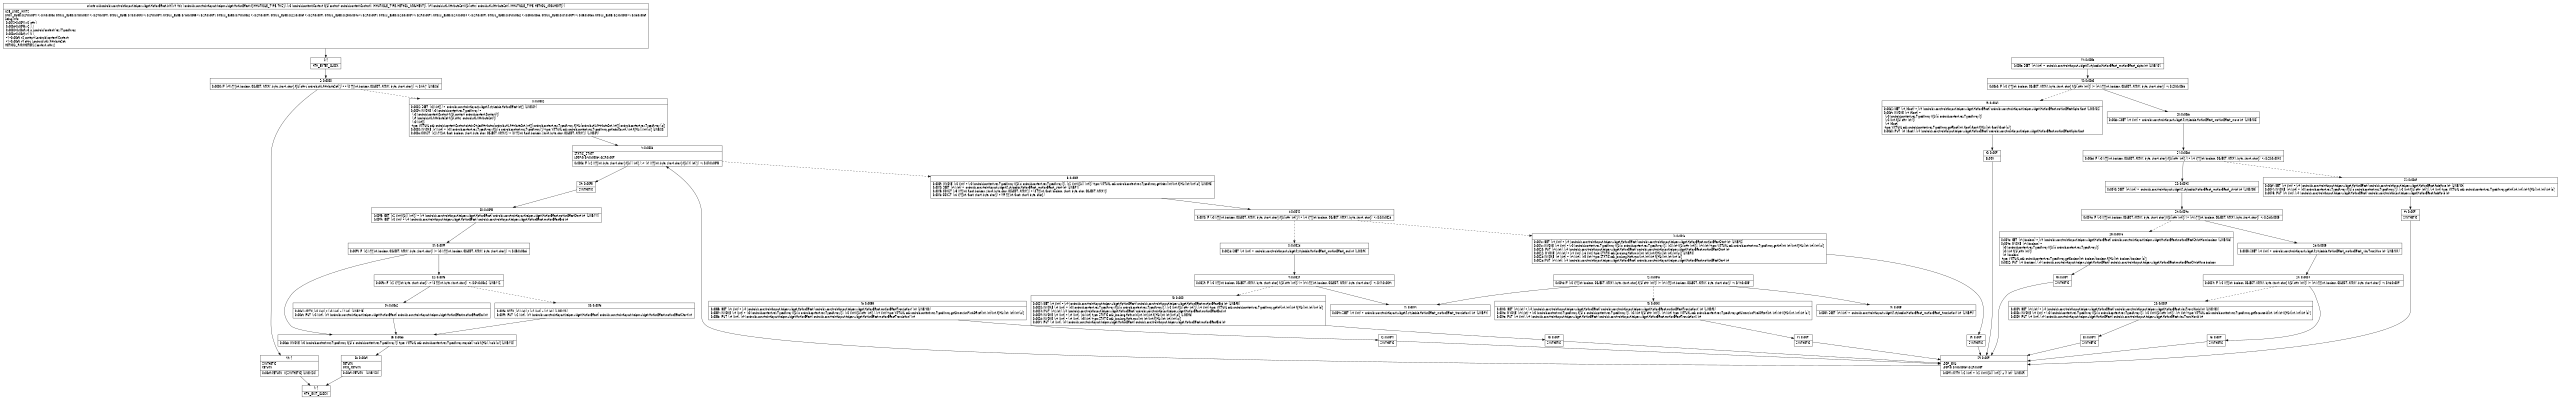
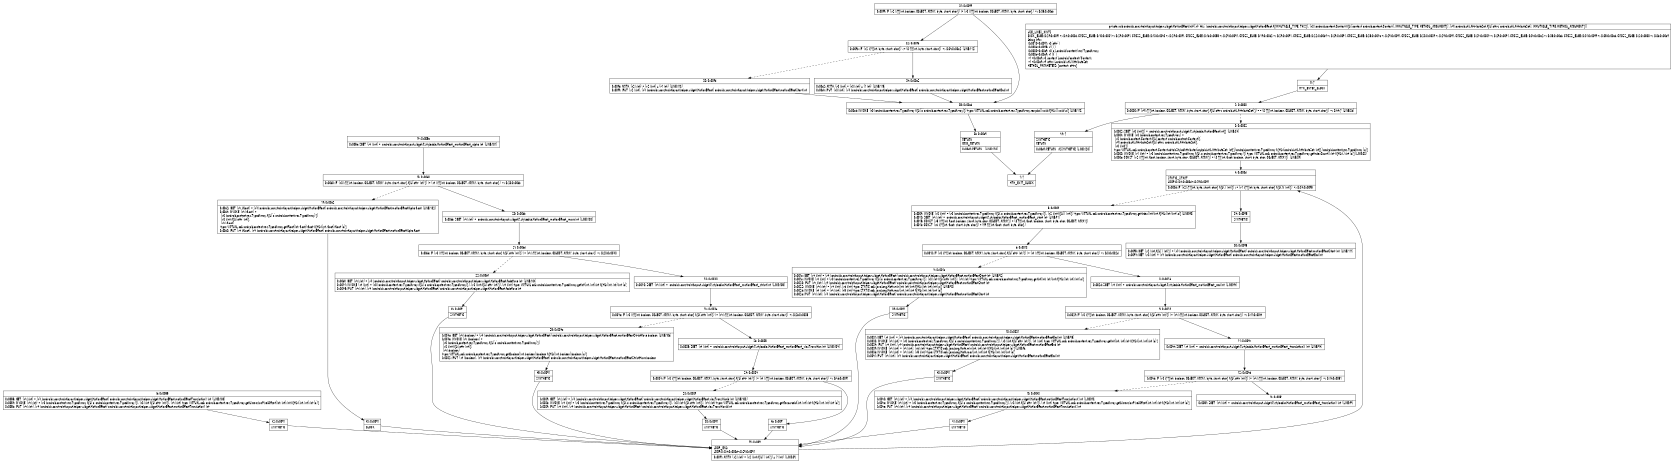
  digraph {
    fontname="Patrick Hand"
    node [fontname="Patrick Hand" shape=record]
    edge [fontname="Patrick Hand"]
    n1 [label="{0\:\ ?|MTH_ENTER_BLOCK\l}"]
    n2 [label="{2\:\ 0x0000|0x0000: IF  (r9 I:??[int, boolean, OBJECT, ARRAY, byte, short, char] A[D('attrs' android.util.AttributeSet)]) == (0 ??[int, boolean, OBJECT, ARRAY, byte, short, char])  \-\> B:47:?  (LINE:86)\l}"]
    n3 [label="{3\:\ 0x0002|0x0002: SGET  (r0 I:int[]) =  androidx.constraintlayout.widget.R.styleable.MotionEffect int[]  (LINE:87)\l0x0004: INVOKE  (r0 I:android.content.res.TypedArray) = \l  (r8 I:android.content.Context A[D('context' android.content.Context)])\l  (r9 I:android.util.AttributeSet A[D('attrs' android.util.AttributeSet)])\l  (r0 I:int[])\l type: VIRTUAL call: android.content.Context.obtainStyledAttributes(android.util.AttributeSet, int[]):android.content.res.TypedArray A[MD:(android.util.AttributeSet, int[]):android.content.res.TypedArray (c)]\l0x0008: INVOKE  (r1 I:int) = (r0 I:android.content.res.TypedArray A[D('a' android.content.res.TypedArray)]) type: VIRTUAL call: android.content.res.TypedArray.getIndexCount():int A[MD:():int (c)] (LINE:88)\l0x000c: CONST  (r2 I:??[int, float, boolean, short, byte, char, OBJECT, ARRAY]) = (0 ??[int, float, boolean, short, byte, char, OBJECT, ARRAY])  (LINE:89)\l}"]
    n4 [label="{47\:\ ?|SYNTHETIC\lRETURN\l|0x00a9: RETURN   A[SYNTHETIC] (LINE:120)\l}"]
    n5 [label="{4\:\ 0x000d|STATIC_START\lLOOP:0: B:4:0x000d\-\>B:29:0x0091\l|0x000d: IF  (r2 I:??[int, byte, short, char] A[D('i' int)]) \>= (r1 I:??[int, byte, short, char] A[D('N' int)])  \-\> B:37:0x0095 \l}"]
    n6 [label="{1\:\ ?|MTH_EXIT_BLOCK\l}"]
    n7 [label="{5\:\ 0x000f|0x000f: INVOKE  (r3 I:int) = (r0 I:android.content.res.TypedArray A[D('a' android.content.res.TypedArray)]), (r2 I:int A[D('i' int)]) type: VIRTUAL call: android.content.res.TypedArray.getIndex(int):int A[MD:(int):int (c)] (LINE:90)\l0x0013: SGET  (r4 I:int) =  androidx.constraintlayout.widget.R.styleable.MotionEffect_motionEffect_start int  (LINE:91)\l0x0015: CONST  (r5 I:??[int, float, boolean, short, byte, char, OBJECT, ARRAY]) = (0 ??[int, float, boolean, short, byte, char, OBJECT, ARRAY]) \l0x0016: CONST  (r6 I:??[int, float, short, byte, char]) = (99 ??[int, float, short, byte, char]) \l}"]
    n8 [label="{37\:\ 0x0095|SYNTHETIC\l}"]
    n9 [label="{6\:\ 0x0018|0x0018: IF  (r3 I:??[int, boolean, OBJECT, ARRAY, byte, short, char] A[D('attr' int)]) != (r4 I:??[int, boolean, OBJECT, ARRAY, byte, short, char])  \-\> B:8:0x002d \l}"]
    n10 [label="{30\:\ 0x0095|0x0095: IGET  (r2 I:int A[D('i' int)]) = (r7 I:androidx.constraintlayout.helper.widget.MotionEffect) androidx.constraintlayout.helper.widget.MotionEffect.motionEffectStart int  (LINE:111)\l0x0097: IGET  (r3 I:int) = (r7 I:androidx.constraintlayout.helper.widget.MotionEffect) androidx.constraintlayout.helper.widget.MotionEffect.motionEffectEnd int \l}"]
    n11 [label="{7\:\ 0x001a|0x001a: IGET  (r4 I:int) = (r7 I:androidx.constraintlayout.helper.widget.MotionEffect) androidx.constraintlayout.helper.widget.MotionEffect.motionEffectStart int  (LINE:92)\l0x001c: INVOKE  (r4 I:int) = (r0 I:android.content.res.TypedArray A[D('a' android.content.res.TypedArray)]), (r3 I:int A[D('attr' int)]), (r4 I:int) type: VIRTUAL call: android.content.res.TypedArray.getInt(int, int):int A[MD:(int, int):int (c)]\l0x0020: IPUT  (r4 I:int), (r7 I:androidx.constraintlayout.helper.widget.MotionEffect) androidx.constraintlayout.helper.widget.MotionEffect.motionEffectStart int \l0x0022: INVOKE  (r4 I:int) = (r4 I:int), (r6 I:int) type: STATIC call: java.lang.Math.min(int, int):int A[MD:(int, int):int (c)] (LINE:93)\l0x0026: INVOKE  (r4 I:int) = (r4 I:int), (r5 I:int) type: STATIC call: java.lang.Math.max(int, int):int A[MD:(int, int):int (c)]\l0x002a: IPUT  (r4 I:int), (r7 I:androidx.constraintlayout.helper.widget.MotionEffect) androidx.constraintlayout.helper.widget.MotionEffect.motionEffectStart int \l}"]
    n12 [label="{8\:\ 0x002d|0x002d: SGET  (r4 I:int) =  androidx.constraintlayout.widget.R.styleable.MotionEffect_motionEffect_end int  (LINE:94)\l}"]
    n13 [label="{39\:\ 0x0091|SYNTHETIC\l}"]
    n14 [label="{9\:\ 0x002f|0x002f: IF  (r3 I:??[int, boolean, OBJECT, ARRAY, byte, short, char] A[D('attr' int)]) != (r4 I:??[int, boolean, OBJECT, ARRAY, byte, short, char])  \-\> B:11:0x0044 \l}"]
    n15 [label="{29\:\ 0x0091|LOOP_END\lLOOP:0: B:4:0x000d\-\>B:29:0x0091\l|0x0091: ARITH  (r2 I:int) = (r2 I:int A[D('i' int)]) + (1 int)  (LINE:89)\l}"]
    n16 [label="{10\:\ 0x0031|0x0031: IGET  (r4 I:int) = (r7 I:androidx.constraintlayout.helper.widget.MotionEffect) androidx.constraintlayout.helper.widget.MotionEffect.motionEffectEnd int  (LINE:95)\l0x0033: INVOKE  (r4 I:int) = (r0 I:android.content.res.TypedArray A[D('a' android.content.res.TypedArray)]), (r3 I:int A[D('attr' int)]), (r4 I:int) type: VIRTUAL call: android.content.res.TypedArray.getInt(int, int):int A[MD:(int, int):int (c)]\l0x0037: IPUT  (r4 I:int), (r7 I:androidx.constraintlayout.helper.widget.MotionEffect) androidx.constraintlayout.helper.widget.MotionEffect.motionEffectEnd int \l0x0039: INVOKE  (r4 I:int) = (r4 I:int), (r6 I:int) type: STATIC call: java.lang.Math.min(int, int):int A[MD:(int, int):int (c)] (LINE:96)\l0x003d: INVOKE  (r4 I:int) = (r4 I:int), (r5 I:int) type: STATIC call: java.lang.Math.max(int, int):int A[MD:(int, int):int (c)]\l0x0041: IPUT  (r4 I:int), (r7 I:androidx.constraintlayout.helper.widget.MotionEffect) androidx.constraintlayout.helper.widget.MotionEffect.motionEffectEnd int \l}"]
    n17 [label="{11\:\ 0x0044|0x0044: SGET  (r4 I:int) =  androidx.constraintlayout.widget.R.styleable.MotionEffect_motionEffect_translationX int  (LINE:97)\l}"]
    n18 [label="{40\:\ 0x0091|SYNTHETIC\l}"]
    n19 [label="{12\:\ 0x0046|0x0046: IF  (r3 I:??[int, boolean, OBJECT, ARRAY, byte, short, char] A[D('attr' int)]) != (r4 I:??[int, boolean, OBJECT, ARRAY, byte, short, char])  \-\> B:14:0x0051 \l}"]
    n20 [label="{13\:\ 0x0048|0x0048: IGET  (r4 I:int) = (r7 I:androidx.constraintlayout.helper.widget.MotionEffect) androidx.constraintlayout.helper.widget.MotionEffect.motionEffectTranslationX int  (LINE:98)\l0x004a: INVOKE  (r4 I:int) = (r0 I:android.content.res.TypedArray A[D('a' android.content.res.TypedArray)]), (r3 I:int A[D('attr' int)]), (r4 I:int) type: VIRTUAL call: android.content.res.TypedArray.getDimensionPixelOffset(int, int):int A[MD:(int, int):int (c)]\l0x004e: IPUT  (r4 I:int), (r7 I:androidx.constraintlayout.helper.widget.MotionEffect) androidx.constraintlayout.helper.widget.MotionEffect.motionEffectTranslationX int \l}"]
    n21 [label="{14\:\ 0x0051|0x0051: SGET  (r4 I:int) =  androidx.constraintlayout.widget.R.styleable.MotionEffect_motionEffect_translationY int  (LINE:99)\l}"]
    n22 [label="{41\:\ 0x0091|SYNTHETIC\l}"]
    n23 [label="{16\:\ 0x0055|0x0055: IGET  (r4 I:int) = (r7 I:androidx.constraintlayout.helper.widget.MotionEffect) androidx.constraintlayout.helper.widget.MotionEffect.motionEffectTranslationY int  (LINE:100)\l0x0057: INVOKE  (r4 I:int) = (r0 I:android.content.res.TypedArray A[D('a' android.content.res.TypedArray)]), (r3 I:int A[D('attr' int)]), (r4 I:int) type: VIRTUAL call: android.content.res.TypedArray.getDimensionPixelOffset(int, int):int A[MD:(int, int):int (c)]\l0x005b: IPUT  (r4 I:int), (r7 I:androidx.constraintlayout.helper.widget.MotionEffect) androidx.constraintlayout.helper.widget.MotionEffect.motionEffectTranslationY int \l}"]
    n24 [label="{42\:\ 0x0091|SYNTHETIC\l}"]
    n25 [label="{17\:\ 0x005e|0x005e: SGET  (r4 I:int) =  androidx.constraintlayout.widget.R.styleable.MotionEffect_motionEffect_alpha int  (LINE:101)\l}"]
    n26 [label="{18\:\ 0x0060|0x0060: IF  (r3 I:??[int, boolean, OBJECT, ARRAY, byte, short, char] A[D('attr' int)]) != (r4 I:??[int, boolean, OBJECT, ARRAY, byte, short, char])  \-\> B:20:0x006b \l}"]
    n27 [label="{19\:\ 0x0062|0x0062: IGET  (r4 I:float) = (r7 I:androidx.constraintlayout.helper.widget.MotionEffect) androidx.constraintlayout.helper.widget.MotionEffect.motionEffectAlpha float  (LINE:102)\l0x0064: INVOKE  (r4 I:float) = \l  (r0 I:android.content.res.TypedArray A[D('a' android.content.res.TypedArray)])\l  (r3 I:int A[D('attr' int)])\l  (r4 I:float)\l type: VIRTUAL call: android.content.res.TypedArray.getFloat(int, float):float A[MD:(int, float):float (c)]\l0x0068: IPUT  (r4 I:float), (r7 I:androidx.constraintlayout.helper.widget.MotionEffect) androidx.constraintlayout.helper.widget.MotionEffect.motionEffectAlpha float \l}"]
    n28 [label="{20\:\ 0x006b|0x006b: SGET  (r4 I:int) =  androidx.constraintlayout.widget.R.styleable.MotionEffect_motionEffect_move int  (LINE:103)\l}"]
    n29 [label="{43\:\ 0x0091|BLOCK\l}"]
    n30 [label="{21\:\ 0x006d|0x006d: IF  (r3 I:??[int, boolean, OBJECT, ARRAY, byte, short, char] A[D('attr' int)]) != (r4 I:??[int, boolean, OBJECT, ARRAY, byte, short, char])  \-\> B:23:0x0078 \l}"]
    n31 [label="{22\:\ 0x006f|0x006f: IGET  (r4 I:int) = (r7 I:androidx.constraintlayout.helper.widget.MotionEffect) androidx.constraintlayout.helper.widget.MotionEffect.fadeMove int  (LINE:104)\l0x0071: INVOKE  (r4 I:int) = (r0 I:android.content.res.TypedArray A[D('a' android.content.res.TypedArray)]), (r3 I:int A[D('attr' int)]), (r4 I:int) type: VIRTUAL call: android.content.res.TypedArray.getInt(int, int):int A[MD:(int, int):int (c)]\l0x0075: IPUT  (r4 I:int), (r7 I:androidx.constraintlayout.helper.widget.MotionEffect) androidx.constraintlayout.helper.widget.MotionEffect.fadeMove int \l}"]
    n32 [label="{23\:\ 0x0078|0x0078: SGET  (r4 I:int) =  androidx.constraintlayout.widget.R.styleable.MotionEffect_motionEffect_strict int  (LINE:105)\l}"]
    n33 [label="{44\:\ 0x0091|SYNTHETIC\l}"]
    n34 [label="{24\:\ 0x007a|0x007a: IF  (r3 I:??[int, boolean, OBJECT, ARRAY, byte, short, char] A[D('attr' int)]) != (r4 I:??[int, boolean, OBJECT, ARRAY, byte, short, char])  \-\> B:26:0x0085 \l}"]
    n35 [label="{25\:\ 0x007c|0x007c: IGET  (r4 I:boolean) = (r7 I:androidx.constraintlayout.helper.widget.MotionEffect) androidx.constraintlayout.helper.widget.MotionEffect.motionEffectStrictMove boolean  (LINE:106)\l0x007e: INVOKE  (r4 I:boolean) = \l  (r0 I:android.content.res.TypedArray A[D('a' android.content.res.TypedArray)])\l  (r3 I:int A[D('attr' int)])\l  (r4 I:boolean)\l type: VIRTUAL call: android.content.res.TypedArray.getBoolean(int, boolean):boolean A[MD:(int, boolean):boolean (c)]\l0x0082: IPUT  (r4 I:boolean), (r7 I:androidx.constraintlayout.helper.widget.MotionEffect) androidx.constraintlayout.helper.widget.MotionEffect.motionEffectStrictMove boolean \l}"]
    n36 [label="{26\:\ 0x0085|0x0085: SGET  (r4 I:int) =  androidx.constraintlayout.widget.R.styleable.MotionEffect_motionEffect_viewTransition int  (LINE:107)\l}"]
    n37 [label="{45\:\ 0x0091|SYNTHETIC\l}"]
    n38 [label="{27\:\ 0x0087|0x0087: IF  (r3 I:??[int, boolean, OBJECT, ARRAY, byte, short, char] A[D('attr' int)]) != (r4 I:??[int, boolean, OBJECT, ARRAY, byte, short, char])  \-\> B:46:0x0091 \l}"]
    n39 [label="{28\:\ 0x0089|0x0089: IGET  (r4 I:int) = (r7 I:androidx.constraintlayout.helper.widget.MotionEffect) androidx.constraintlayout.helper.widget.MotionEffect.viewTransitionId int  (LINE:108)\l0x008b: INVOKE  (r4 I:int) = (r0 I:android.content.res.TypedArray A[D('a' android.content.res.TypedArray)]), (r3 I:int A[D('attr' int)]), (r4 I:int) type: VIRTUAL call: android.content.res.TypedArray.getResourceId(int, int):int A[MD:(int, int):int (c)]\l0x008f: IPUT  (r4 I:int), (r7 I:androidx.constraintlayout.helper.widget.MotionEffect) androidx.constraintlayout.helper.widget.MotionEffect.viewTransitionId int \l}"]
    n40 [label="{46\:\ 0x0091|SYNTHETIC\l}"]
    n41 [label="{38\:\ 0x0091|SYNTHETIC\l}"]
    n42 [label="{31\:\ 0x0099|0x0099: IF  (r2 I:??[int, boolean, OBJECT, ARRAY, byte, short, char]) != (r3 I:??[int, boolean, OBJECT, ARRAY, byte, short, char])  \-\> B:35:0x00a6 \l}"]
    n43 [label="{32\:\ 0x009b|0x009b: IF  (r2 I:??[int, byte, short, char]) \<= (0 ??[int, byte, short, char])  \-\> B:34:0x00a2  (LINE:112)\l}"]
    n44 [label="{35\:\ 0x00a6|0x00a6: INVOKE  (r0 I:android.content.res.TypedArray A[D('a' android.content.res.TypedArray)]) type: VIRTUAL call: android.content.res.TypedArray.recycle():void A[MD:():void (c)] (LINE:118)\l}"]
    n45 [label="{33\:\ 0x009d|0x009d: ARITH  (r2 I:int) = (r2 I:int) + (\-1 int)  (LINE:113)\l0x009f: IPUT  (r2 I:int), (r7 I:androidx.constraintlayout.helper.widget.MotionEffect) androidx.constraintlayout.helper.widget.MotionEffect.motionEffectStart int \l}"]
    n46 [label="{34\:\ 0x00a2|0x00a2: ARITH  (r3 I:int) = (r3 I:int) + (1 int)  (LINE:115)\l0x00a4: IPUT  (r3 I:int), (r7 I:androidx.constraintlayout.helper.widget.MotionEffect) androidx.constraintlayout.helper.widget.MotionEffect.motionEffectEnd int \l}"]
-   n47 [label="{36\:\ 0x00a9|RETURN\lORIG_RETURN\l|0x30a9: RETURN    (LINE:120)\l}"]
+   n47 [label="{36\:\ 0x00a9|RETURN\lORIG_RETURN\l|0x00a9: RETURN    (LINE:120)\l}"]
    n48 [label="{private void androidx.constraintlayout.helper.widget.MotionEffect.init((r7 'this' I:androidx.constraintlayout.helper.widget.MotionEffect A[IMMUTABLE_TYPE, THIS]), (r8 I:android.content.Context A[D('context' android.content.Context), IMMUTABLE_TYPE, METHOD_ARGUMENT]), (r9 I:android.util.AttributeSet A[D('attrs' android.util.AttributeSet), IMMUTABLE_TYPE, METHOD_ARGUMENT]))  | USE_LINES_HINTS\lBACK_EDGE: B:29:0x0091 \-\> B:4:0x000d, CROSS_EDGE: B:10:0x0031 \-\> B:29:0x0091, CROSS_EDGE: B:13:0x0048 \-\> B:29:0x0091, CROSS_EDGE: B:16:0x0055 \-\> B:29:0x0091, CROSS_EDGE: B:19:0x0062 \-\> B:29:0x0091, CROSS_EDGE: B:22:0x006f \-\> B:29:0x0091, CROSS_EDGE: B:25:0x007c \-\> B:29:0x0091, CROSS_EDGE: B:28:0x0089 \-\> B:29:0x0091, CROSS_EDGE: B:27:0x0087 \-\> B:29:0x0091, CROSS_EDGE: B:34:0x00a2 \-\> B:35:0x00a6, CROSS_EDGE: B:31:0x0099 \-\> B:35:0x00a6, CROSS_EDGE: B:2:0x0000 \-\> B:36:0x00a9\lDebug Info:\l  0x0013\-0x0091: r3 'attr' I\l  0x000d\-0x0095: r2 'i' I\l  0x0008\-0x00a9: r0 'a' Landroid\/content\/res\/TypedArray;\l  0x000c\-0x00a9: r1 'N' I\l  \-1 \-0x00a9: r8 'context' Landroid\/content\/Context;\l  \-1 \-0x00a9: r9 'attrs' Landroid\/util\/AttributeSet;\lMETHOD_PARAMETERS: [context, attrs]\l}"]
    n1 -> n2
    n2 -> n3 [style=dashed]
    n2 -> n4
    n3 -> n5
    n4 -> n6
    n5 -> n7 [style=dashed]
    n5 -> n8
    n7 -> n9
    n8 -> n10
    n9 -> n11 [style=dashed]
-   n9 -> n12 [style=dashed]
-   n10 -> n42
+   n9 -> n12
    n11 -> n13
    n12 -> n14
    n13 -> n15
    n14 -> n16 [style=dashed]
    n14 -> n17
    n15 -> n5
    n16 -> n18
-   n19 -> n17
+   n17 -> n19
    n18 -> n15
    n19 -> n20 [style=dashed]
    n19 -> n21
    n20 -> n22
    n22 -> n15
    n23 -> n24
    n24 -> n15
    n25 -> n26
    n26 -> n27 [style=dashed]
    n26 -> n28
    n27 -> n29
    n28 -> n30
    n29 -> n15
    n30 -> n31 [style=dashed]
    n30 -> n32
    n31 -> n33
    n32 -> n34
    n33 -> n15
    n34 -> n35 [style=dashed]
    n34 -> n36
    n35 -> n37
    n36 -> n38
    n37 -> n15
    n38 -> n39 [style=dashed]
    n38 -> n40
    n39 -> n41
    n40 -> n15
    n41 -> n15
    n42 -> n43 [style=solid]
    n42 -> n44
    n43 -> n45 [style=dashed]
    n43 -> n46
    n44 -> n47
    n45 -> n44
    n46 -> n44
    n47 -> n6
    n48 -> n1
  }
